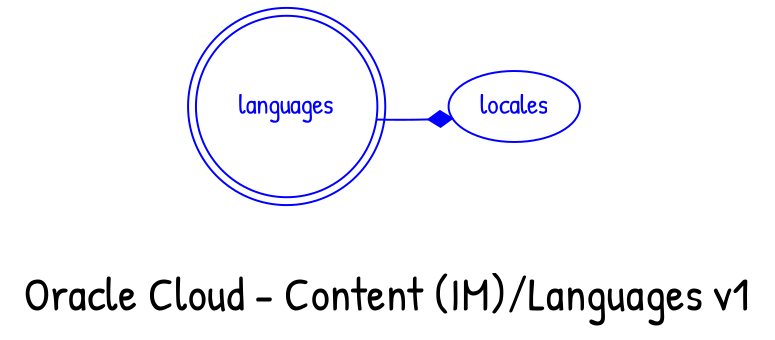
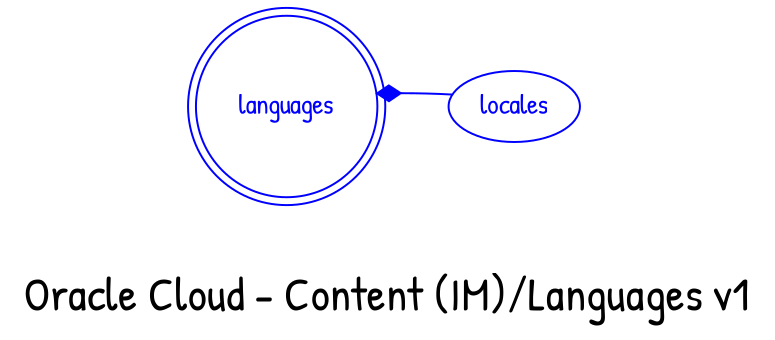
  digraph {
    fontsize=24
    label="Oracle Cloud - Content (IM)/Languages v1"
    splines=true
    rankdir=LR
    fontname="Patrick Hand"
    node [color=blue fontcolor=blue fontname="Patrick Hand"]
    languages [shape=doublecircle]
    locales [shape=ellipse]
-   languages -> locales [arrowhead=diamond arrowtail=none color=blue fontcolor=blue fontname="Patrick Hand"]
+   locales -> languages [arrowhead=diamond arrowtail=none color=blue fontcolor=blue fontname="Patrick Hand"]
  }
